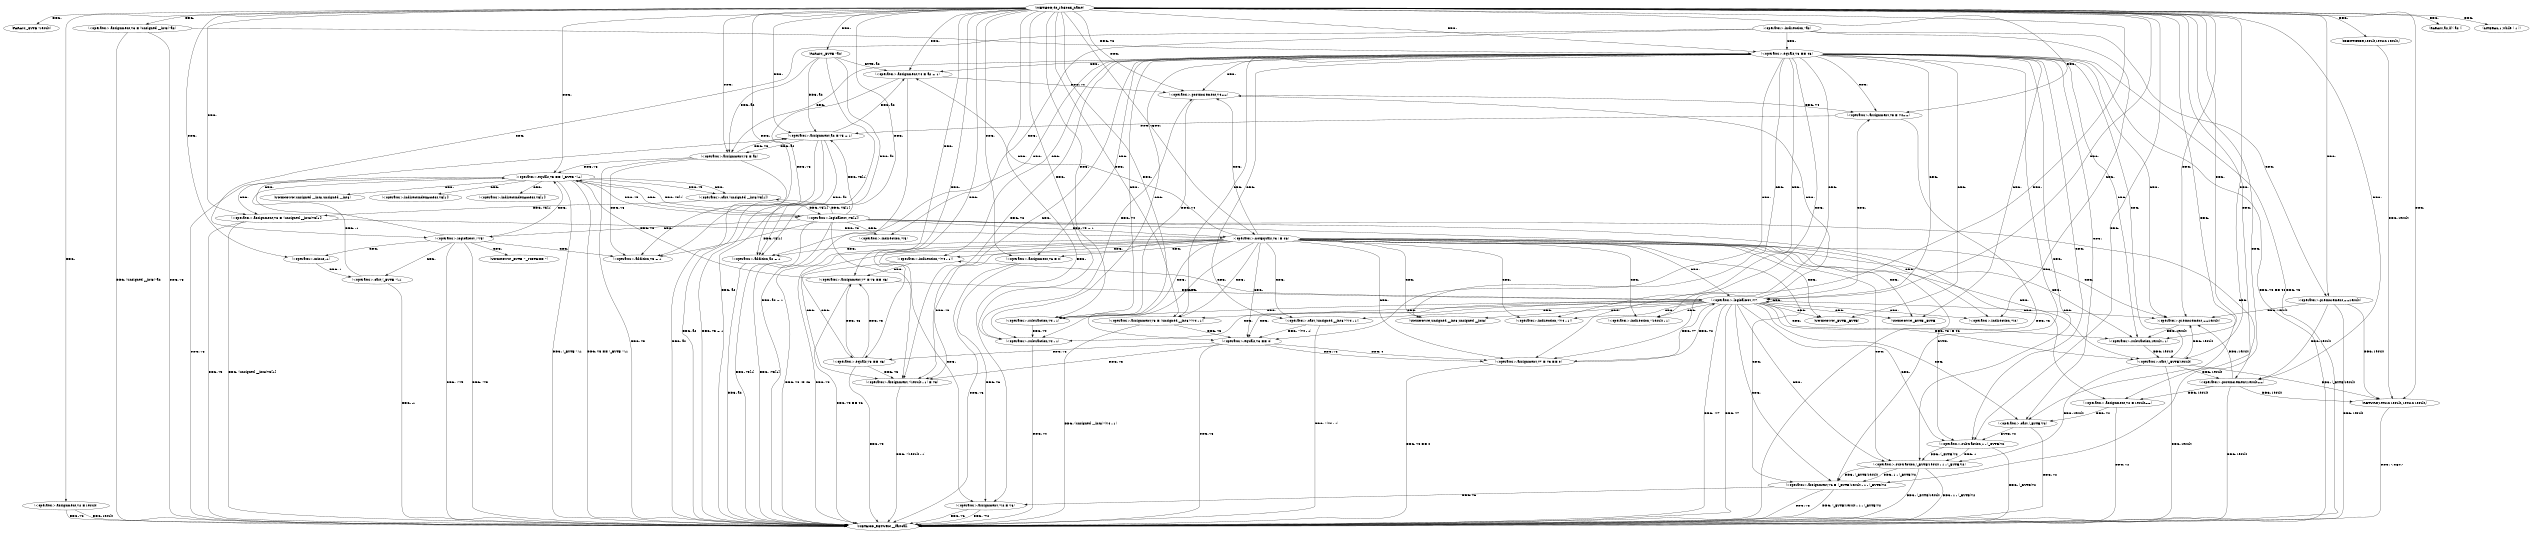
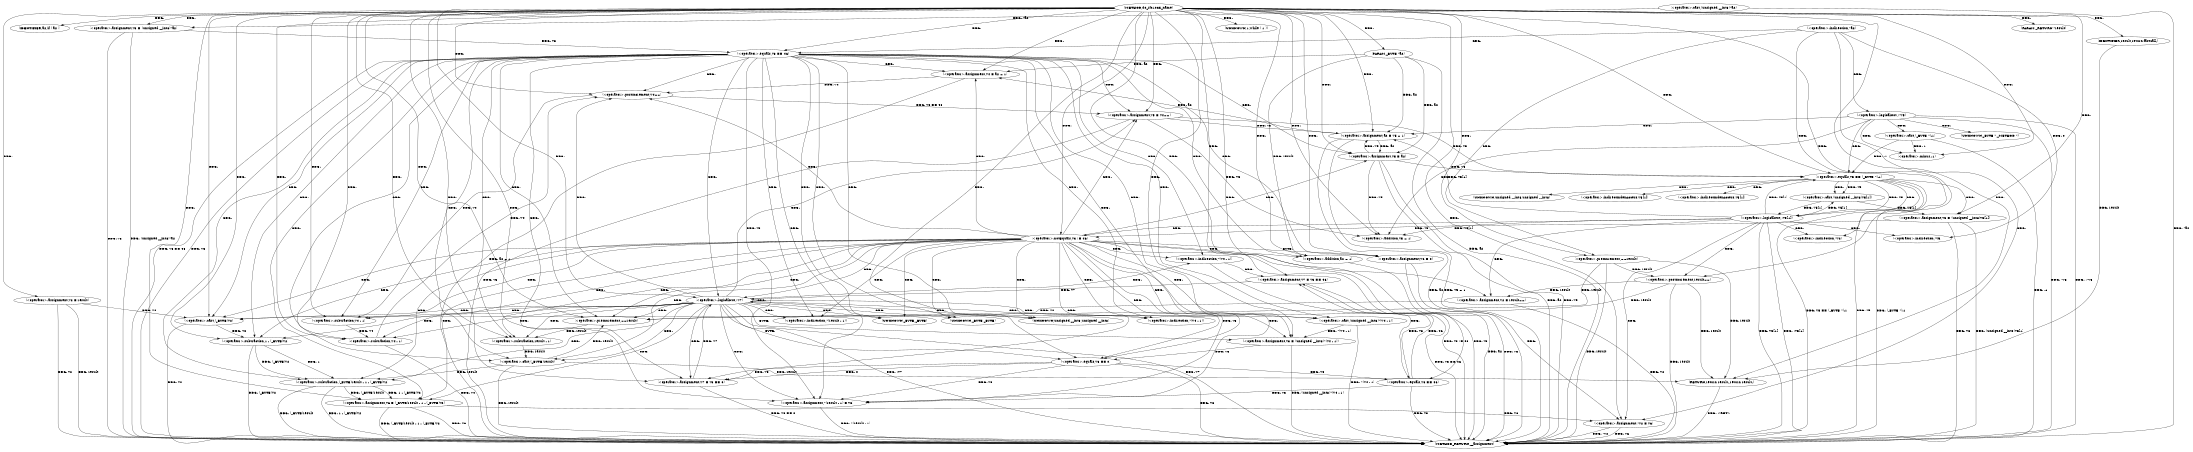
  digraph {
-   n1 [label="(METHOD,do_rfc5035_name)"]
-   n2 [label="(PARAM,_BYTE *result)"]
+   n1 [label="(METHOD,do_rfc1035_name)"]
+   n2 [label="(PARAM,_RETURN *result)"]
    n3 [label="(PARAM,_BYTE *a2)"]
    n4 [label="(<operator>.assignment,v2 = result)"]
-   n5 [label="(PARAM,a2,if ( a2 ))"]
+   n5 [label="(IDENTIFIER,a2,if ( a2 ))"]
    n6 [label="(<operator>.assignment,v3 = (unsigned __int8)*a2)"]
    n7 [label="(<operator>.preIncrement,++result)"]
    n8 [label="(<operator>.equals,v3 == 46)"]
    n9 [label="(<operator>.assignment,v4 = a2 + 1)"]
    n10 [label="(<operator>.addition,a2 + 1)"]
    n11 [label="(<operator>.preIncrement,++result)"]
    n12 [label="(<operator>.assignment,v5 = v4++)"]
    n13 [label="(<operator>.postIncrement,v4++)"]
    n14 [label="(<operator>.assignment,*(result - 1) = v3)"]
    n15 [label="(<operator>.subtraction,result - 1)"]
    n16 [label="(<operator>.assignment,v6 = (_BYTE)result - 1 - (_BYTE)v2)"]
    n17 [label="(<operator>.cast,(_BYTE)result)"]
    n18 [label="(<operator>.subtraction,1 - (_BYTE)v2)"]
    n19 [label="(<operator>.cast,(_BYTE)v2)"]
    n20 [label="(<operator>.assignment,v3 = (unsigned __int8)*(v4 - 1))"]
    n21 [label="(<operator>.subtraction,v4 - 1)"]
    n22 [label="(<operator>.assignment,v7 = v3 == 0)"]
    n23 [label="(<operator>.equals,v3 == 0)"]
    n24 [label="(<operator>.subtraction,v4 - 1)"]
    n25 [label="(<operator>.assignment,v7 = v3 == 46)"]
    n26 [label="(<operator>.equals,v3 == 46)"]
    n27 [label="(<operator>.logicalNot,!v7)"]
-   n28 [label="(LITERAL,1,while ( 1 ))"]
+   n28 [label="(UNKNOWN,1,while ( 1 ))"]
    n29 [label="(<operator>.assignment,*v2 = v6)"]
    n30 [label="(<operator>.assignment,a2 = v5 + 1)"]
    n31 [label="(<operator>.addition,v5 + 1)"]
    n32 [label="(<operator>.equals,v5 == (_BYTE *)-1)"]
    n33 [label="(<operator>.minus,-1)"]
    n34 [label="(<operator>.assignment,v3 = (unsigned __int8)v5[1])"]
    n35 [label="(<operator>.assignment,v2 = result++)"]
    n36 [label="(<operator>.postIncrement,result++)"]
    n37 [label="(<operator>.notEquals,v3 != 46)"]
    n38 [label="(<operator>.assignment,v5 = a2)"]
    n39 [label="(<operator>.assignment,v6 = 0)"]
    n40 [label="(RETURN,return result;,return result;)"]
-   n41 [label="(IDENTIFIER,result,return result;)"]
-   n42 [label="(METHOD_RETURN,__fastcall)"]
+   n41 [label="(IDENTIFIER,result,return fastcall;)"]
+   n42 [label="(METHOD_RETURN,__assignment)"]
    n43 [label="(<operator>.subtraction,(_BYTE)result - 1 - (_BYTE)v2)"]
    n44 [label="(<operator>.cast,(unsigned __int8)*(v4 - 1))"]
    n45 [label="(<operator>.indirection,*(result - 1))"]
    n46 [label="(UNKNOWN,_BYTE,_BYTE)"]
    n47 [label="(UNKNOWN,_BYTE,_BYTE)"]
    n48 [label="(UNKNOWN,unsigned __int8,unsigned __int8)"]
    n49 [label="(<operator>.indirection,*(v4 - 1))"]
    n50 [label="(<operator>.indirection,*(v4 - 1))"]
    n51 [label="(<operator>.cast,(unsigned __int8)v5[1])"]
    n52 [label="(<operator>.logicalNot,!v5[1])"]
    n53 [label="(UNKNOWN,unsigned __int8,unsigned __int8)"]
    n54 [label="(<operator>.indirectIndexAccess,v5[1])"]
    n55 [label="(<operator>.indirectIndexAccess,v5[1])"]
    n56 [label="(<operator>.cast,(_BYTE *)-1)"]
+   n57 [label="(<operator>.cast,(unsigned __int8)*a2)"]
    n58 [label="(<operator>.logicalNot,!*v5)"]
    n59 [label="(UNKNOWN,_BYTE *,_METHOD *)"]
    n60 [label="(<operator>.indirection,*v2)"]
    n61 [label="(<operator>.indirection,*v5)"]
    n62 [label="(<operator>.indirection,*a2)"]
    n1 -> n2 [label="DDG: "]
    n1 -> n3 [label="DDG: "]
    n1 -> n4 [label="DDG: "]
    n1 -> n5 [label="DDG: "]
    n1 -> n6 [label="DDG: "]
    n1 -> n7 [label="DDG: "]
    n1 -> n8 [label="DDG: "]
    n1 -> n9 [label="DDG: "]
    n1 -> n10 [label="DDG: "]
    n1 -> n11 [label="DDG: "]
    n1 -> n12 [label="DDG: "]
    n1 -> n13 [label="DDG: "]
    n1 -> n14 [label="DDG: "]
    n1 -> n15 [label="DDG: "]
    n1 -> n16 [label="DDG: "]
    n1 -> n17 [label="DDG: "]
    n1 -> n18 [label="DDG: "]
    n1 -> n19 [label="DDG: "]
    n1 -> n20 [label="DDG: "]
    n1 -> n21 [label="DDG: "]
    n1 -> n22 [label="DDG: "]
    n1 -> n23 [label="DDG: "]
    n1 -> n24 [label="DDG: "]
    n1 -> n25 [label="DDG: "]
    n1 -> n26 [label="DDG: "]
    n1 -> n27 [label="DDG: "]
    n1 -> n28 [label="DDG: "]
    n1 -> n29 [label="DDG: "]
    n1 -> n30 [label="DDG: "]
    n1 -> n31 [label="DDG: "]
    n1 -> n32 [label="DDG: "]
    n1 -> n33 [label="DDG: "]
    n1 -> n34 [label="DDG: "]
    n1 -> n35 [label="DDG: "]
    n1 -> n36 [label="DDG: "]
    n1 -> n37 [label="DDG: "]
    n1 -> n38 [label="DDG: "]
    n1 -> n39 [label="DDG: "]
    n1 -> n40 [label="DDG: "]
    n1 -> n41 [label="DDG: "]
-   n3 -> n9 [label="BYTE: a2"]
-   n3 -> n10 [label="DDG: a2"]
+   n3 -> n9 [label="DDG: a2"]
+   n3 -> n10 [label="DDG: result"]
    n3 -> n30 [label="DDG: a2"]
    n3 -> n38 [label="DDG: a2"]
    n3 -> n42 [label="DDG: a2"]
+   n4 -> n19 [label="DDG: v2"]
    n4 -> n42 [label="DDG: v2"]
    n4 -> n42 [label="DDG: result"]
    n6 -> n8 [label="DDG: v3"]
    n6 -> n42 [label="DDG: v3"]
    n6 -> n42 [label="DDG: (unsigned __int8)*a2"]
    n7 -> n11 [label="DDG: result"]
    n7 -> n36 [label="DDG: result"]
    n7 -> n40 [label="DDG: result"]
    n7 -> n42 [label="DDG: result"]
    n8 -> n9 [label="CDG: "]
    n8 -> n10 [label="CDG: "]
    n8 -> n11 [label="CDG: "]
    n8 -> n12 [label="CDG: "]
    n8 -> n13 [label="CDG: "]
    n8 -> n14 [label="DDG: v3"]
    n8 -> n14 [label="CDG: "]
    n8 -> n15 [label="CDG: "]
    n8 -> n16 [label="CDG: "]
    n8 -> n17 [label="CDG: "]
    n8 -> n18 [label="CDG: "]
    n8 -> n19 [label="CDG: "]
    n8 -> n20 [label="CDG: "]
    n8 -> n21 [label="CDG: "]
    n8 -> n22 [label="CDG: "]
    n8 -> n23 [label="CDG: "]
    n8 -> n24 [label="CDG: "]
    n8 -> n27 [label="CDG: "]
    n8 -> n38 [label="CDG: "]
    n8 -> n39 [label="CDG: "]
    n8 -> n42 [label="DDG: v3 == 46"]
    n8 -> n42 [label="DDG: v3"]
    n8 -> n43 [label="CDG: "]
    n8 -> n44 [label="CDG: "]
    n8 -> n45 [label="CDG: "]
    n8 -> n46 [label="CDG: "]
    n8 -> n47 [label="CDG: "]
    n8 -> n48 [label="CDG: "]
    n8 -> n49 [label="CDG: "]
    n8 -> n50 [label="CDG: "]
    n9 -> n13 [label="DDG: v4"]
    n9 -> n42 [label="DDG: a2 + 1"]
    n10 -> n42 [label="DDG: a2"]
    n11 -> n15 [label="DDG: result"]
    n12 -> n30 [label="DDG: v5"]
-   n9 -> n31 [label="DDG: v5"]
-   n25 -> n32 [label="DDG: v5"]
+   n12 -> n31 [label="DDG: v5"]
+   n12 -> n32 [label="DDG: v5"]
    n12 -> n42 [label="DDG: v5"]
-   n13 -> n12 [label="DDG: v4"]
+   n13 -> n12 [label="DDG: v3 == 46"]
    n13 -> n21 [label="DDG: v4"]
    n14 -> n42 [label="DDG: *(result - 1)"]
    n15 -> n17 [label="DDG: result"]
    n16 -> n29 [label="DDG: v6"]
    n16 -> n42 [label="DDG: v6"]
    n16 -> n42 [label="DDG: (_BYTE)result - 1 - (_BYTE)v2"]
    n17 -> n11 [label="DDG: result"]
-   n17 -> n36 [label="DDG: result"]
-   n17 -> n40 [label="DDG: (_BYTE)result"]
+   n17 -> n40 [label="DDG: result"]
    n17 -> n42 [label="DDG: result"]
    n17 -> n43 [label="DDG: result"]
    n18 -> n42 [label="DDG: (_BYTE)v2"]
    n18 -> n43 [label="DDG: 1"]
    n18 -> n43 [label="DDG: (_BYTE)v2"]
-   n19 -> n18 [label="BYTE: v2"]
+   n19 -> n18 [label="DDG: v2"]
    n19 -> n42 [label="DDG: v2"]
    n20 -> n23 [label="DDG: v3"]
    n20 -> n42 [label="DDG: (unsigned __int8)*(v4 - 1)"]
    n21 -> n24 [label="DDG: v4"]
    n22 -> n27 [label="DDG: v7"]
    n22 -> n42 [label="DDG: v3 == 0"]
    n23 -> n14 [label="DDG: v3"]
    n23 -> n22 [label="DDG: v3"]
    n23 -> n22 [label="DDG: 0"]
    n23 -> n26 [label="DDG: v3"]
    n23 -> n42 [label="DDG: v3"]
    n24 -> n13 [label="DDG: v4"]
    n24 -> n42 [label="DDG: v4"]
    n25 -> n27 [label="DDG: v7"]
    n25 -> n42 [label="DDG: v3 == 46"]
    n26 -> n14 [label="DDG: v3"]
    n26 -> n25 [label="DDG: v3"]
    n26 -> n25 [label="DDG: 46"]
    n26 -> n42 [label="DDG: v3"]
    n27 -> n11 [label="CDG: "]
    n27 -> n12 [label="CDG: "]
-   n27 -> n13 [label="CDG: "]
-   n27 -> n60 [label="CDG: "]
+   n27 -> n13 [label="DDG: "]
+   n27 -> n14 [label="CDG: "]
    n27 -> n15 [label="CDG: "]
    n27 -> n16 [label="CDG: "]
-   n27 -> n17 [label="DDG: v3 != 46"]
+   n27 -> n17 [label="CDG: "]
    n27 -> n18 [label="CDG: "]
    n27 -> n19 [label="CDG: "]
-   n27 -> n20 [label="CDG: "]
+   n27 -> n20 [label="BYTE: "]
    n27 -> n21 [label="CDG: "]
-   n27 -> n22 [label="DDG: v2"]
-   n27 -> n23 [label="CDG: "]
+   n27 -> n22 [label="CDG: "]
+   n27 -> n23 [label="BYTE: "]
    n27 -> n24 [label="CDG: "]
    n27 -> n27 [label="CDG: "]
    n27 -> n42 [label="DDG: !v7"]
    n27 -> n42 [label="DDG: v7"]
    n27 -> n43 [label="CDG: "]
    n27 -> n44 [label="CDG: "]
    n27 -> n45 [label="CDG: "]
    n27 -> n46 [label="CDG: "]
    n27 -> n47 [label="CDG: "]
    n27 -> n48 [label="CDG: "]
    n27 -> n49 [label="CDG: "]
    n27 -> n50 [label="CDG: "]
    n29 -> n42 [label="DDG: *v2"]
    n29 -> n42 [label="DDG: v6"]
    n30 -> n9 [label="DDG: a2"]
-   n30 -> n10 [label="DDG: a2"]
    n30 -> n38 [label="DDG: a2"]
    n30 -> n42 [label="DDG: a2"]
    n30 -> n42 [label="DDG: v5 + 1"]
    n32 -> n34 [label="CDG: "]
    n32 -> n42 [label="DDG: v5 == (_BYTE *)-1"]
    n32 -> n42 [label="DDG: v5"]
    n32 -> n42 [label="DDG: (_BYTE *)-1"]
    n32 -> n51 [label="DDG: v5"]
    n32 -> n51 [label="CDG: "]
    n32 -> n52 [label="DDG: v5"]
    n32 -> n52 [label="CDG: "]
    n32 -> n53 [label="CDG: "]
    n32 -> n54 [label="CDG: "]
    n32 -> n55 [label="CDG: "]
-   n33 -> n56 [label="DDG: 1"]
+   n56 -> n33 [label="DDG: 1"]
    n34 -> n37 [label="DDG: v3"]
    n34 -> n42 [label="DDG: v3"]
    n34 -> n42 [label="DDG: (unsigned __int8)v5[1]"]
    n35 -> n19 [label="DDG: v2"]
    n35 -> n42 [label="DDG: v2"]
    n36 -> n11 [label="DDG: result"]
    n36 -> n35 [label="DDG: result"]
    n36 -> n40 [label="DDG: result"]
    n36 -> n42 [label="DDG: result"]
    n37 -> n9 [label="CDG: "]
    n37 -> n10 [label="CDG: "]
    n37 -> n11 [label="CDG: "]
+   n37 -> n12 [label="CDG: "]
    n37 -> n13 [label="CDG: "]
    n37 -> n14 [label="DDG: v3"]
    n37 -> n14 [label="CDG: "]
    n37 -> n15 [label="CDG: "]
    n37 -> n16 [label="CDG: "]
    n37 -> n17 [label="CDG: "]
-   n37 -> n18 [label="BYTE: "]
+   n37 -> n18 [label="CDG: "]
+   n37 -> n19 [label="CDG: "]
    n37 -> n20 [label="CDG: "]
    n37 -> n21 [label="CDG: "]
    n37 -> n22 [label="CDG: "]
    n37 -> n23 [label="CDG: "]
    n37 -> n24 [label="CDG: "]
    n37 -> n27 [label="CDG: "]
-   n37 -> n39 [label="CDG: "]
+   n37 -> n38 [label="CDG: "]
+   n37 -> n39 [label="BYTE: "]
    n37 -> n42 [label="DDG: v3 != 46"]
    n37 -> n42 [label="DDG: v3"]
    n37 -> n43 [label="CDG: "]
    n37 -> n44 [label="CDG: "]
    n37 -> n45 [label="CDG: "]
    n37 -> n46 [label="CDG: "]
    n37 -> n47 [label="CDG: "]
    n37 -> n48 [label="CDG: "]
    n37 -> n49 [label="CDG: "]
    n37 -> n50 [label="CDG: "]
    n38 -> n30 [label="DDG: v5"]
    n38 -> n31 [label="DDG: v5"]
    n38 -> n32 [label="DDG: v5"]
    n38 -> n42 [label="DDG: a2"]
    n38 -> n42 [label="DDG: v5"]
-   n39 -> n29 [label="DDG: v6"]
+   n39 -> n29 [label="DDG: "]
    n39 -> n42 [label="DDG: v6"]
    n40 -> n42 [label="DDG: <RET>"]
    n41 -> n40 [label="DDG: result"]
    n43 -> n16 [label="DDG: (_BYTE)result"]
    n43 -> n16 [label="DDG: 1 - (_BYTE)v2"]
    n43 -> n42 [label="DDG: (_BYTE)result"]
    n43 -> n42 [label="DDG: 1 - (_BYTE)v2"]
-   n44 -> n23 [label="DDG: *(v4 - 1)"]
+   n44 -> n20 [label="DDG: *(v4 - 1)"]
    n44 -> n42 [label="DDG: *(v4 - 1)"]
    n50 -> n25 [label="CDG: "]
    n50 -> n26 [label="CDG: "]
    n51 -> n34 [label="DDG: v5[1]"]
    n51 -> n52 [label="DDG: v5[1]"]
    n52 -> n29 [label="CDG: "]
    n52 -> n30 [label="DDG: v5[1]"]
    n52 -> n31 [label="DDG: v5[1]"]
    n52 -> n32 [label="DDG: v5[1]"]
    n52 -> n35 [label="CDG: "]
    n52 -> n36 [label="CDG: "]
-   n52 -> n37 [label="DDG: v5 + 1"]
+   n52 -> n37 [label="CDG: "]
    n52 -> n42 [label="DDG: v5[1]"]
    n52 -> n42 [label="DDG: !v5[1]"]
    n52 -> n51 [label="DDG: v5[1]"]
-   n52 -> n58 [label="CDG: "]
    n52 -> n60 [label="CDG: "]
    n52 -> n61 [label="CDG: "]
    n56 -> n32 [label="DDG: -1"]
    n56 -> n42 [label="DDG: -1"]
+   n57 -> n6 [label="DDG: *a2"]
+   n57 -> n42 [label="DDG: *a2"]
    n58 -> n30 [label="CDG: "]
    n58 -> n31 [label="CDG: "]
    n58 -> n32 [label="CDG: "]
    n58 -> n33 [label="CDG: "]
    n58 -> n42 [label="DDG: *v5"]
    n58 -> n42 [label="DDG: !*v5"]
    n58 -> n56 [label="CDG: "]
    n58 -> n59 [label="CDG: "]
    n62 -> n7 [label="CDG: "]
    n62 -> n8 [label="CDG: "]
+   n62 -> n29 [label="CDG: "]
    n62 -> n58 [label="CDG: "]
    n62 -> n60 [label="CDG: "]
-   n62 -> n61 [label="CDG: "]
+   n62 -> n61 [label="DDG: 0"]
  }
